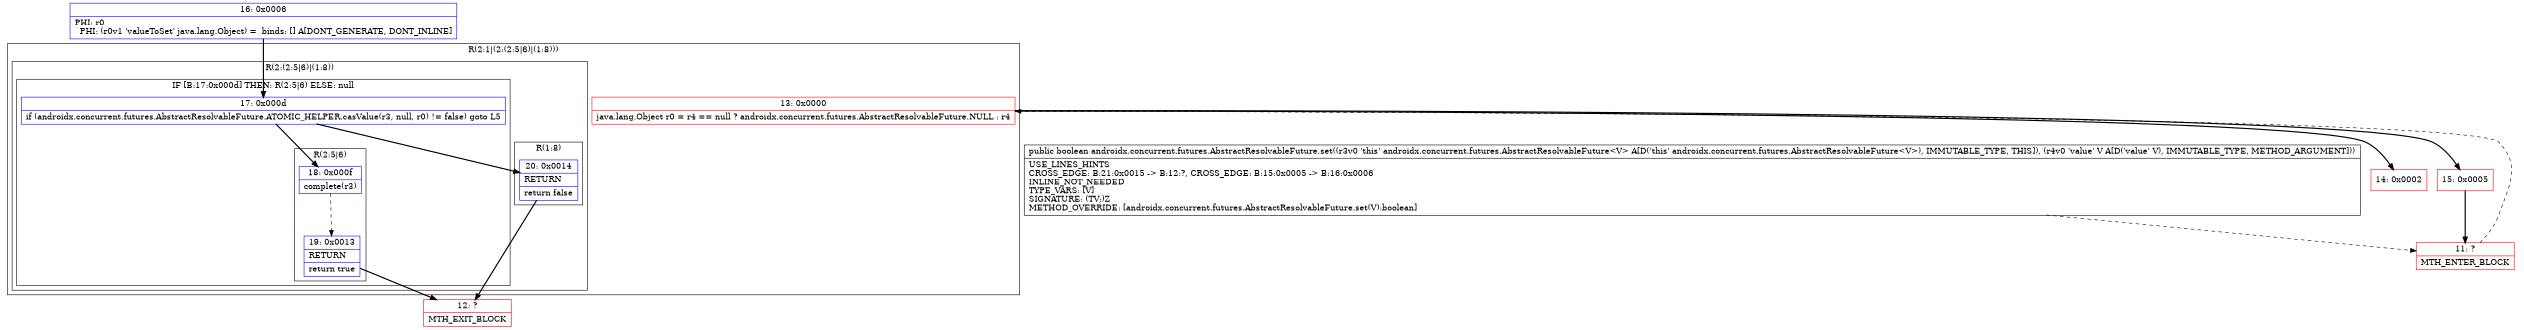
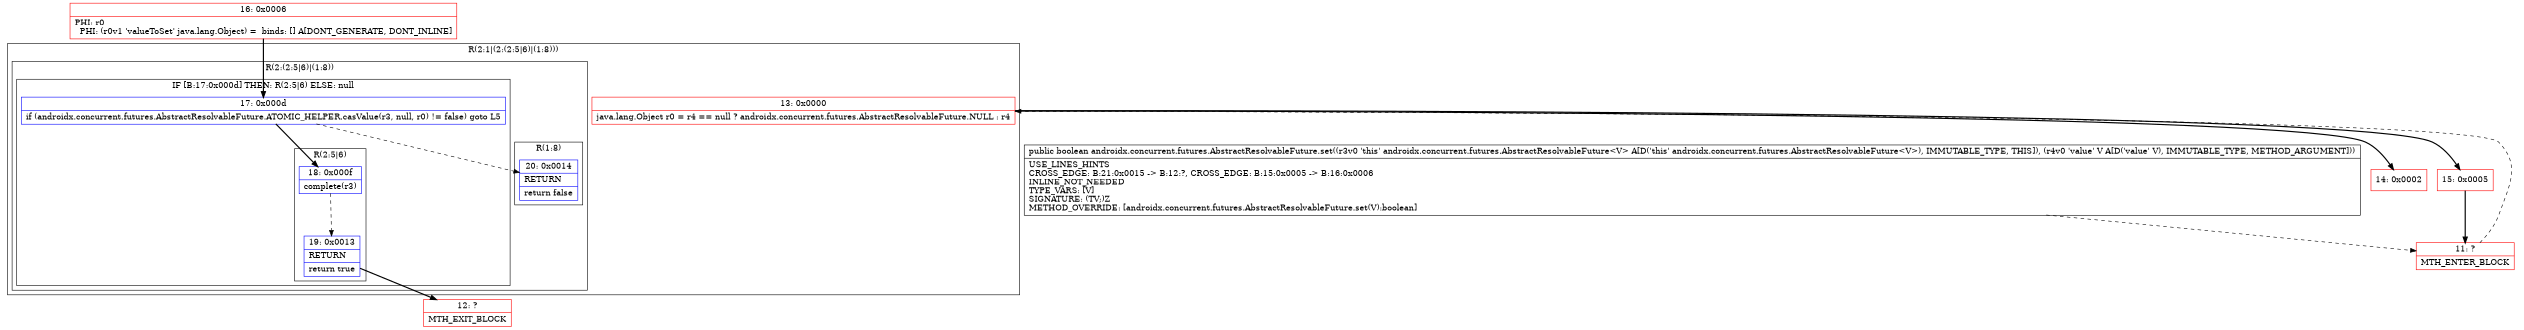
  digraph {
    node [color=red shape=record]
    edge [style=bold]
    n1 [color=blue label="{18\:\ 0x000f|complete(r3)\l}"]
    n2 [color=blue label="{19\:\ 0x0013|RETURN\l|return true\l}"]
    n3 [color=blue label="{17\:\ 0x000d|if (androidx.concurrent.futures.AbstractResolvableFuture.ATOMIC_HELPER.casValue(r3, null, r0) != false) goto L5\l}"]
    n4 [color=blue label="{20\:\ 0x0014|RETURN\l|return false\l}"]
    n5 [label="{13\:\ 0x0000|java.lang.Object r0 = r4 == null ? androidx.concurrent.futures.AbstractResolvableFuture.NULL : r4\l}"]
    n6 [label="{12\:\ ?|MTH_EXIT_BLOCK\l}"]
    n7 [label="{14\:\ 0x0002}"]
    n8 [label="{15\:\ 0x0005}"]
    n9 [label="{11\:\ ?|MTH_ENTER_BLOCK\l}"]
-   n10 [color=blue label="{16\:\ 0x0006|PHI: r0 \l  PHI: (r0v1 'valueToSet' java.lang.Object) =  binds: [] A[DONT_GENERATE, DONT_INLINE]\l}"]
+   n10 [label="{16\:\ 0x0006|PHI: r0 \l  PHI: (r0v1 'valueToSet' java.lang.Object) =  binds: [] A[DONT_GENERATE, DONT_INLINE]\l}"]
    n11 [label="{public boolean androidx.concurrent.futures.AbstractResolvableFuture.set((r3v0 'this' androidx.concurrent.futures.AbstractResolvableFuture\<V\> A[D('this' androidx.concurrent.futures.AbstractResolvableFuture\<V\>), IMMUTABLE_TYPE, THIS]), (r4v0 'value' V A[D('value' V), IMMUTABLE_TYPE, METHOD_ARGUMENT]))  | USE_LINES_HINTS\lCROSS_EDGE: B:21:0x0015 \-\> B:12:?, CROSS_EDGE: B:15:0x0005 \-\> B:16:0x0006\lINLINE_NOT_NEEDED\lTYPE_VARS: [V]\lSIGNATURE: (TV;)Z\lMETHOD_OVERRIDE: [androidx.concurrent.futures.AbstractResolvableFuture.set(V):boolean]\l}" color=""]
    subgraph cluster_1 {
      label="R(2:1|(2:(2:5|6)|(1:8)))"
      n5
      subgraph cluster_2 {
        label="R(2:(2:5|6)|(1:8))"
        subgraph cluster_3 {
          label="IF [B:17:0x000d] THEN: R(2:5|6) ELSE: null"
          n3
          subgraph cluster_4 {
            label="R(2:5|6)"
            n1
            n2
          }
        }
        subgraph cluster_5 {
          label="R(1:8)"
          n4
        }
      }
    }
    n1 -> n2 [style=dashed]
    n2 -> n6
    n3 -> n1
-   n3 -> n4
-   n4 -> n6
+   n3 -> n4 [style=dashed]
    n5 -> n7
    n5 -> n8
    n8 -> n9
    n9 -> n5 [style=dashed]
    n10 -> n3
    n11 -> n9 [style=dashed]
  }
